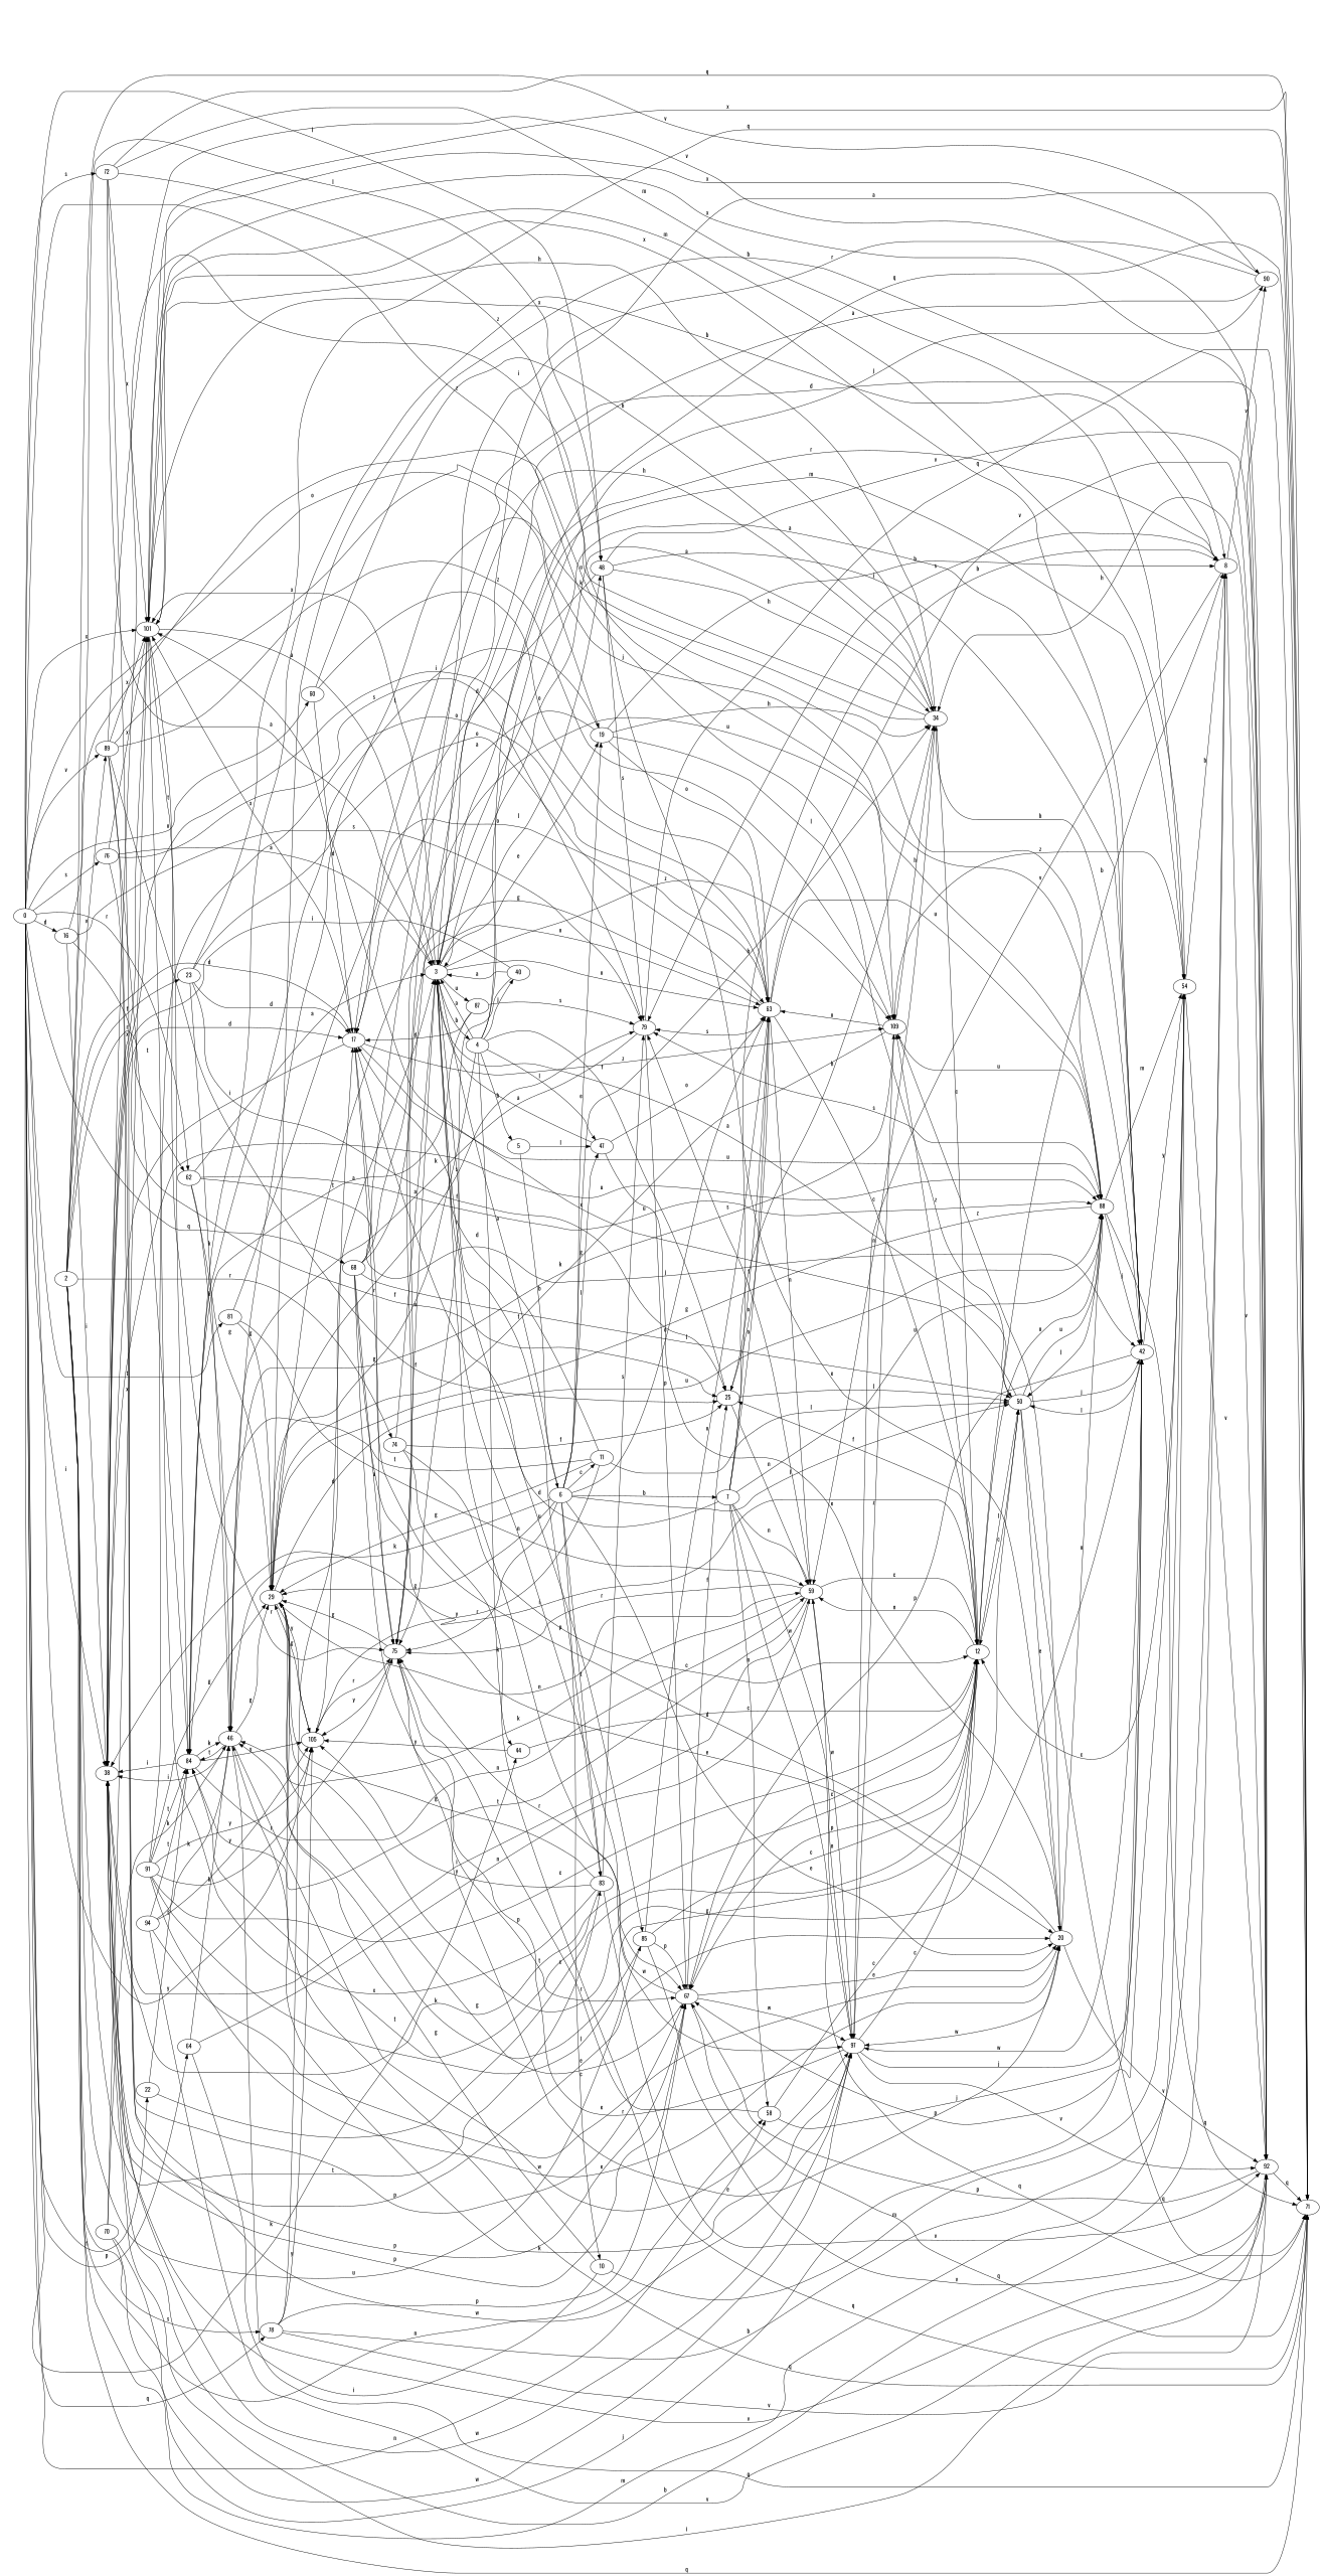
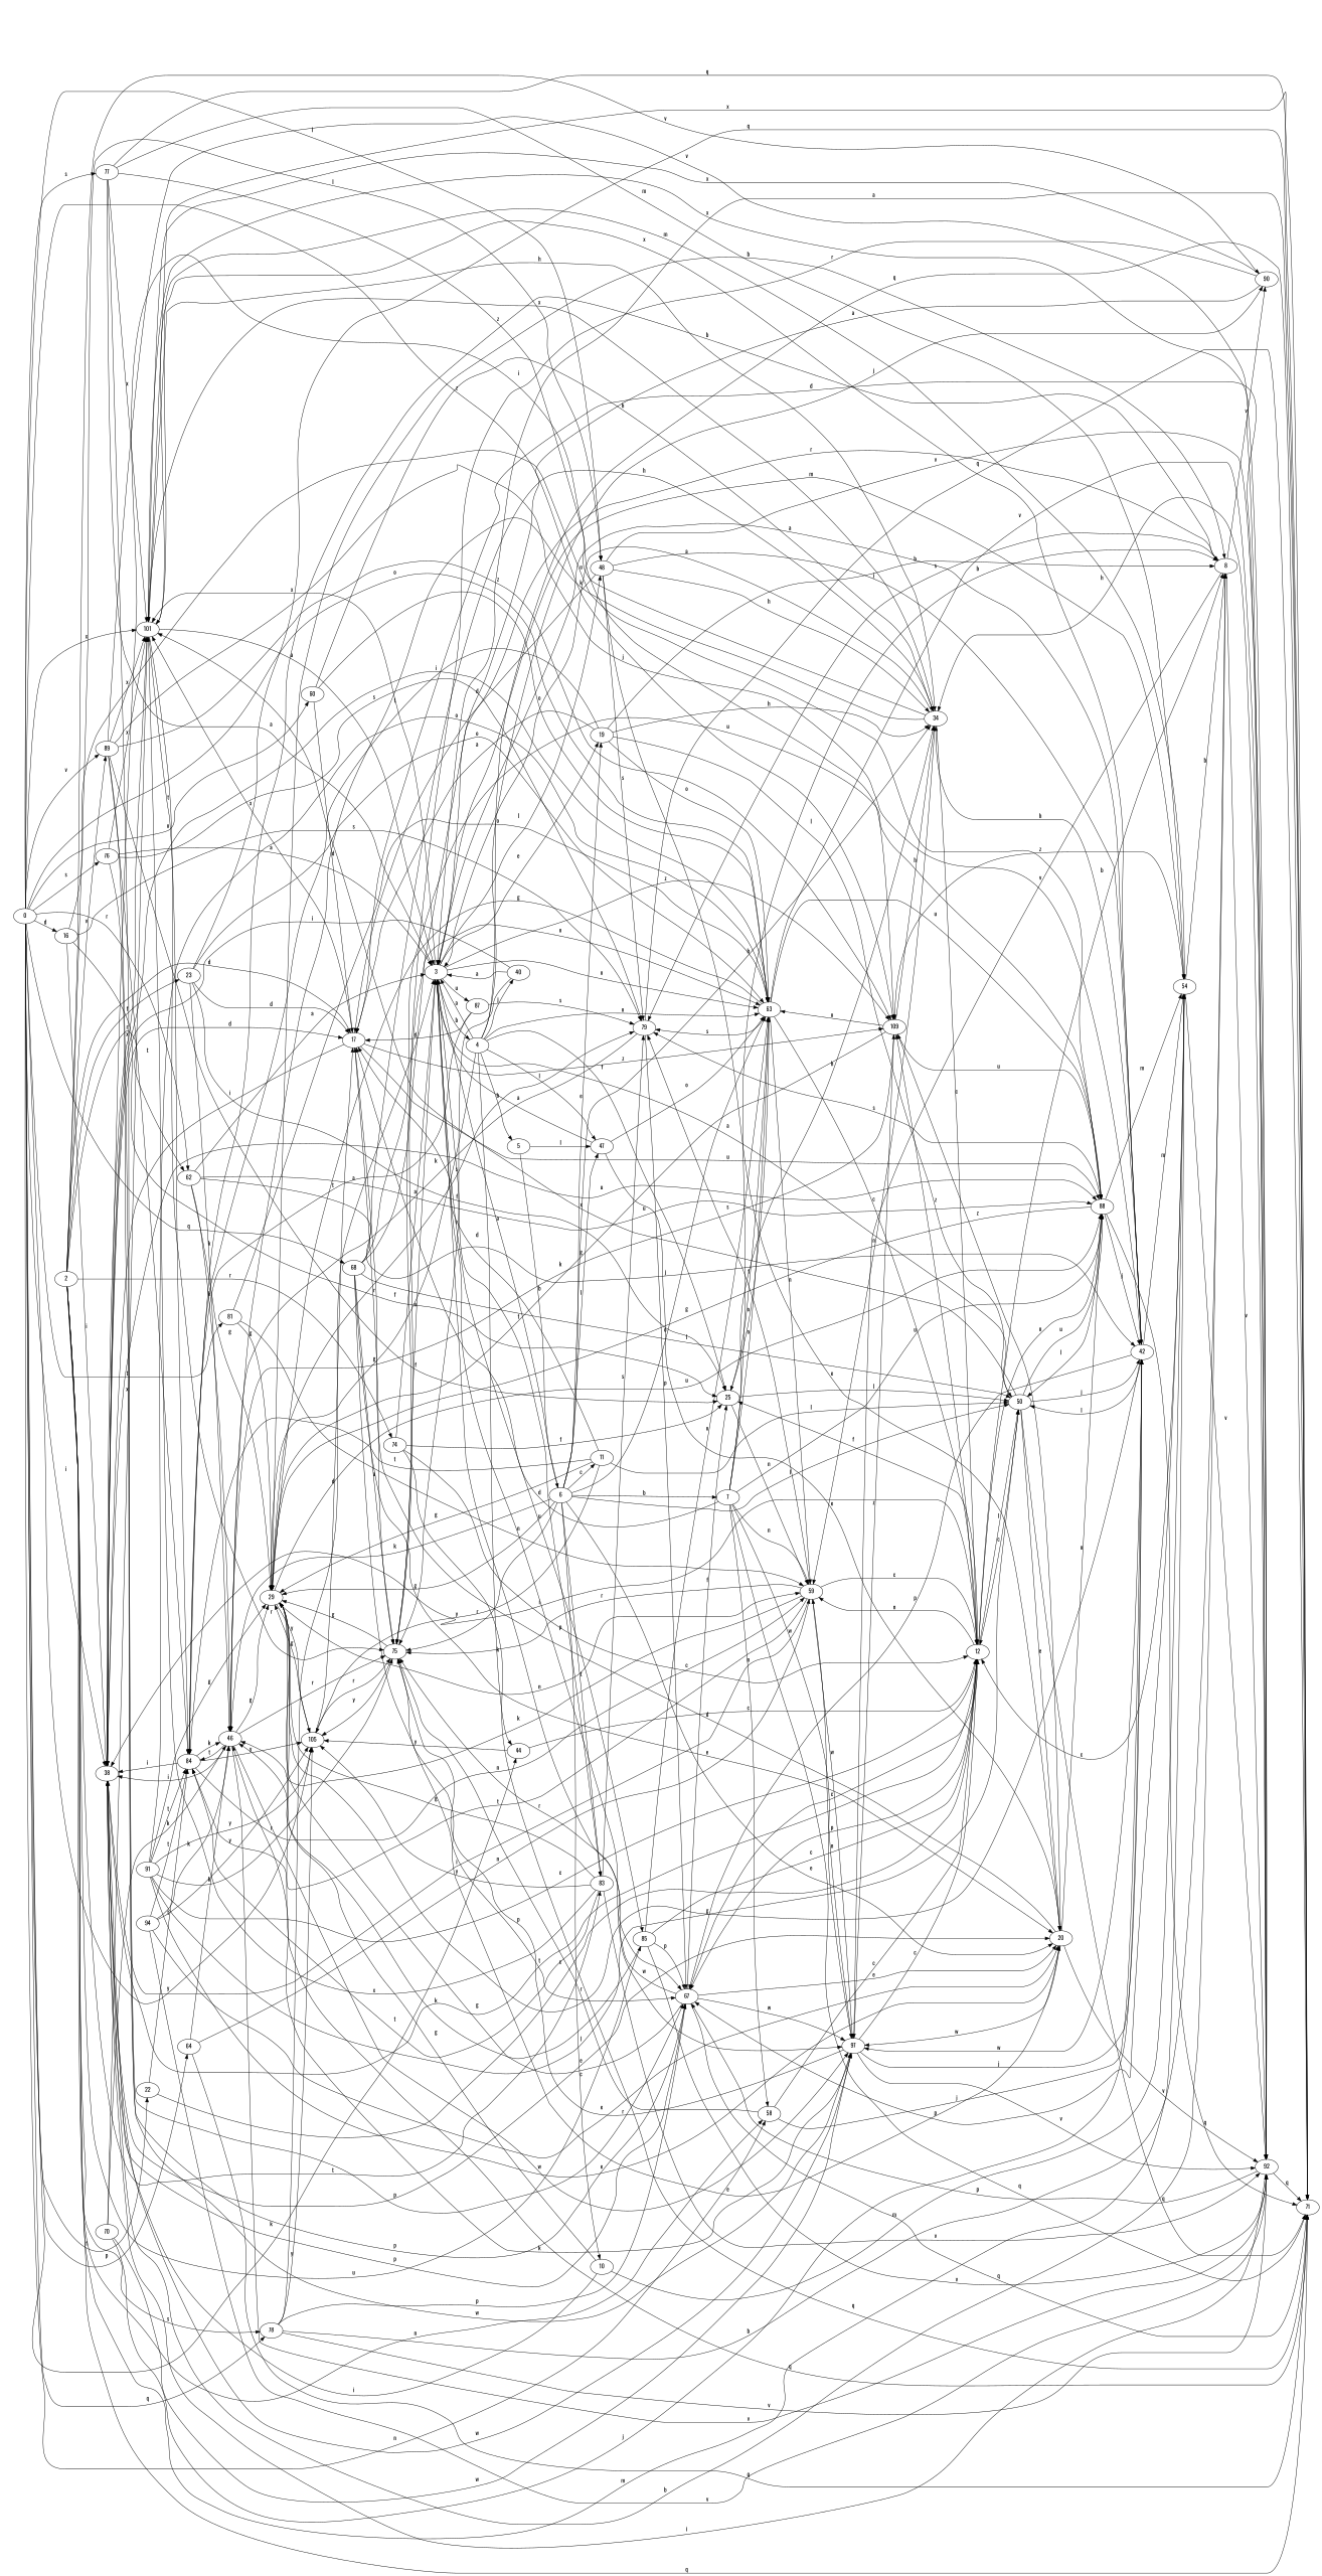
  strict digraph {
    fontname=Oswald
    rankdir=LR
    node [fontname=Oswald]
    edge [fontname=Oswald]
    0
    16
    22
    38
    44
    48
    58
    60
    63
    64
    68
    n12 [label=62]
    76
-   77 [label=72]
+   77
    81
    89
    101
    105
    109
    78
    25
    88
    79
    84
    12
    17
    67
    97
    20
    8
    42
    34
    92
    75
    29
    59
    71
    46
    50
    70
    3
    54
    2
    23
    74
    83
    85
    90
    4
    19
    87
    5
    40
    n54 [label=47]
    94
    6
    7
    10
    11
    91
    0 -> 16 [label=d]
    0 -> 22 [label=f]
    0 -> 38 [label=i]
    0 -> 44 [label=k]
    0 -> 48 [label=l]
    0 -> 58 [label=n]
    0 -> 60 [label=o]
-   0 -> 19 [label=o]
+   0 -> 63 [label=o]
    0 -> 64 [label=p]
    0 -> 68 [label=q]
    0 -> n12 [label=r]
    0 -> 76 [label=s]
    0 -> 77 [label=s]
    0 -> 81 [label=t]
    0 -> 89 [label=v]
    0 -> 101 [label=x]
    0 -> 105 [label=y]
    0 -> 109 [label=z]
    0 -> 78 [label=q]
    16 -> 38 [label=i]
    16 -> 25 [label=f]
    16 -> 88 [label=u]
    16 -> 79 [label=s]
    22 -> 84 [label=t]
    22 -> 12 [label=c]
    38 -> 101 [label=x]
    38 -> 88 [label=u]
    38 -> 12 [label=t]
    38 -> 17 [label=d]
    38 -> 67 [label=p]
    38 -> 97 [label=w]
    38 -> 20 [label=e]
    38 -> 8 [label=b]
    44 -> 105 [label=y]
    44 -> 12 [label=c]
    48 -> 79 [label=s]
    48 -> 17 [label=d]
    48 -> 20 [label=e]
    48 -> 42 [label=j]
    48 -> 34 [label=h]
    48 -> 92 [label=v]
    58 -> 12 [label=c]
    58 -> 42 [label=j]
    58 -> 75 [label=r]
    60 -> 63 [label=o]
    60 -> 17 [label=d]
    60 -> 34 [label=h]
    63 -> 38 [label=i]
    63 -> 25 [label=f]
    63 -> 88 [label=u]
    63 -> 79 [label=s]
    63 -> 12 [label=c]
    63 -> 92 [label=v]
    63 -> 29 [label=g]
    63 -> 59 [label=n]
    64 -> 59 [label=n]
    64 -> 71 [label=q]
    64 -> 46 [label=k]
    68 -> 63 [label=o]
    68 -> 88 [label=u]
    68 -> 67 [label=p]
    68 -> 20 [label=e]
    68 -> 34 [label=h]
    68 -> 75 [label=a]
    68 -> 50 [label=l]
    n12 -> 88 [label=u]
    n12 -> 42 [label=j]
    n12 -> 29 [label=g]
    n12 -> 46 [label=k]
    n12 -> 3 [label=a]
    76 -> 101 [label=x]
    76 -> 79 [label=s]
    76 -> 67 [label=p]
    76 -> 3 [label=a]
    77 -> 101 [label=x]
    77 -> 109 [label=z]
    77 -> 67 [label=p]
    77 -> 71 [label=q]
    77 -> 3 [label=a]
    77 -> 54 [label=m]
    81 -> 63 [label=o]
    81 -> 29 [label=g]
    81 -> 59 [label=n]
    89 -> 101 [label=x]
    89 -> 109 [label=z]
    89 -> 25 [label=f]
    89 -> 84 [label=t]
    89 -> 97 [label=w]
    89 -> 42 [label=j]
    89 -> 92 [label=v]
    101 -> 84 [label=t]
    101 -> 34 [label=h]
    101 -> 75 [label=r]
    101 -> 3 [label=a]
    101 -> 54 [label=m]
    105 -> 17 [label=d]
    105 -> 75 [label=r]
    105 -> 29 [label=g]
    109 -> 63 [label=o]
    109 -> 88 [label=u]
    109 -> 34 [label=h]
    109 -> 29 [label=g]
    109 -> 46 [label=k]
    78 -> 105 [label=y]
    78 -> 67 [label=p]
    78 -> 8 [label=b]
    78 -> 92 [label=v]
    78 -> 3 [label=a]
    25 -> 63 [label=o]
    25 -> 59 [label=n]
    25 -> 50 [label=l]
    88 -> 79 [label=s]
    88 -> 42 [label=j]
    88 -> 29 [label=g]
    88 -> 71 [label=q]
    88 -> 50 [label=l]
    88 -> 54 [label=m]
    79 -> 67 [label=p]
    79 -> 71 [label=q]
    79 -> 46 [label=k]
    84 -> 38 [label=i]
    84 -> 105 [label=y]
    84 -> 8 [label=b]
    84 -> 59 [label=n]
    84 -> 46 [label=k]
    12 -> 38 [label=i]
    12 -> 109 [label=z]
    12 -> 25 [label=f]
    12 -> 88 [label=u]
    12 -> 67 [label=p]
    12 -> 8 [label=b]
    12 -> 59 [label=n]
    12 -> 50 [label=l]
    17 -> 38 [label=i]
    17 -> 101 [label=x]
    17 -> 109 [label=z]
    17 -> 88 [label=u]
    17 -> 75 [label=r]
    67 -> 25 [label=f]
    67 -> 12 [label=c]
    67 -> 97 [label=w]
    67 -> 20 [label=e]
    67 -> 75 [label=r]
    67 -> 29 [label=g]
    67 -> 71 [label=q]
    97 -> 109 [label=z]
    97 -> 12 [label=c]
    97 -> 42 [label=j]
    97 -> 92 [label=v]
    97 -> 75 [label=r]
    97 -> 59 [label=n]
    97 -> 46 [label=k]
    20 -> 109 [label=z]
    20 -> 88 [label=u]
    20 -> 17 [label=d]
    20 -> 97 [label=w]
    20 -> 92 [label=v]
    8 -> 79 [label=s]
    8 -> 97 [label=v]
    8 -> 92 [label=v]
    8 -> 75 [label=r]
    8 -> 90 [label=v]
    42 -> 101 [label=x]
    42 -> 67 [label=p]
    42 -> 97 [label=w]
    42 -> 34 [label=h]
    42 -> 29 [label=g]
    42 -> 50 [label=l]
    42 -> 3 [label=a]
-   42 -> 54 [label=y]
+   42 -> 54 [label=m]
    34 -> 38 [label=i]
    34 -> 101 [label=x]
    34 -> 12 [label=c]
    34 -> 59 [label=n]
    34 -> 46 [label=k]
    34 -> 3 [label=a]
    92 -> 38 [label=i]
    92 -> 101 [label=x]
    92 -> 17 [label=d]
    92 -> 67 [label=p]
    92 -> 34 [label=h]
    92 -> 71 [label=q]
    75 -> 105 [label=y]
    75 -> 20 [label=e]
    75 -> 29 [label=g]
    75 -> 3 [label=a]
    29 -> 105 [label=y]
    29 -> 88 [label=u]
    29 -> 79 [label=s]
    29 -> 8 [label=b]
    29 -> 59 [label=n]
    29 -> 71 [label=q]
    59 -> 38 [label=i]
    59 -> 79 [label=s]
    59 -> 84 [label=t]
    59 -> 12 [label=c]
    59 -> 97 [label=w]
    59 -> 75 [label=r]
    59 -> 46 [label=k]
    71 -> 101 [label=x]
    71 -> 3 [label=a]
    46 -> 38 [label=i]
    46 -> 84 [label=t]
    46 -> 97 [label=w]
    46 -> 92 [label=v]
+   46 -> 75 [label=r]
    46 -> 29 [label=g]
    50 -> 101 [label=x]
    50 -> 88 [label=u]
    50 -> 12 [label=c]
    50 -> 20 [label=e]
    50 -> 42 [label=j]
    50 -> 71 [label=q]
    50 -> 3 [label=a]
    70 -> 101 [label=x]
    70 -> 97 [label=w]
    70 -> 42 [label=j]
    70 -> 46 [label=k]
    3 -> 48 [label=l]
    3 -> 63 [label=o]
    3 -> 101 [label=x]
    3 -> 109 [label=z]
    3 -> 67 [label=p]
    3 -> 97 [label=w]
    3 -> 54 [label=m]
    3 -> 83 [label=t]
    3 -> 85 [label=u]
    3 -> 4 [label=b]
    3 -> 19 [label=e]
    3 -> 87 [label=u]
    54 -> 109 [label=z]
    54 -> 12 [label=c]
    54 -> 67 [label=p]
    54 -> 8 [label=b]
    54 -> 92 [label=v]
    2 -> 48 [label=l]
    2 -> 58 [label=n]
    2 -> n12 [label=r]
    2 -> 89 [label=v]
    2 -> 78 [label=s]
    2 -> 17 [label=d]
    2 -> 71 [label=q]
    2 -> 54 [label=m]
    2 -> 23 [label=f]
    2 -> 74 [label=r]
    2 -> 83 [label=t]
    2 -> 85 [label=u]
    2 -> 90 [label=v]
    23 -> 63 [label=o]
    23 -> 25 [label=f]
    23 -> 17 [label=d]
    23 -> 71 [label=q]
    23 -> 46 [label=k]
    74 -> 25 [label=f]
    74 -> 12 [label=c]
    74 -> 71 [label=q]
    74 -> 3 [label=a]
    83 -> 101 [label=x]
    83 -> 105 [label=y]
    83 -> 79 [label=s]
    83 -> 84 [label=t]
    83 -> 92 [label=v]
    83 -> 29 [label=g]
    85 -> 63 [label=o]
    85 -> 12 [label=c]
    85 -> 67 [label=p]
    85 -> 92 [label=v]
    85 -> 46 [label=k]
    90 -> 101 [label=x]
    90 -> 75 [label=r]
    90 -> 3 [label=a]
    4 -> 44 [label=k]
+   4 -> 63 [label=o]
    4 -> 25 [label=f]
    4 -> 29 [label=g]
    4 -> 71 [label=q]
    4 -> 3 [label=a]
    4 -> 90 [label=j]
    4 -> 5 [label=b]
    4 -> 40 [label=j]
    4 -> n54 [label=l]
    19 -> 63 [label=o]
    19 -> 84 [label=t]
    19 -> 17 [label=a]
    19 -> 8 [label=b]
    19 -> 34 [label=h]
    19 -> 50 [label=l]
    87 -> 79 [label=s]
    87 -> 84 [label=t]
    87 -> 17 [label=d]
    5 -> n54 [label=l]
    5 -> 6 [label=b]
    40 -> 38 [label=i]
    40 -> 75 [label=r]
    40 -> 3 [label=a]
    n54 -> 63 [label=o]
    n54 -> 20 [label=e]
    n54 -> 3 [label=a]
    94 -> 105 [label=y]
    94 -> 84 [label=t]
    94 -> 20 [label=e]
    94 -> 92 [label=v]
    94 -> 46 [label=k]
    6 -> 63 [label=o]
    6 -> 20 [label=e]
    6 -> 34 [label=h]
    6 -> 75 [label=r]
    6 -> 29 [label=g]
    6 -> 46 [label=k]
    6 -> 50 [label=l]
    6 -> 3 [label=a]
    6 -> 83 [label=t]
    6 -> 19 [label=e]
    6 -> n54 [label=l]
    6 -> 7 [label=b]
    6 -> 10 [label=c]
    6 -> 11 [label=c]
    7 -> 58 [label=n]
    7 -> 63 [label=o]
    7 -> 88 [label=u]
    7 -> 17 [label=d]
    7 -> 97 [label=w]
    7 -> 8 [label=b]
    7 -> 34 [label=h]
    7 -> 59 [label=n]
    7 -> 71 [label=q]
    10 -> 38 [label=i]
    10 -> 29 [label=g]
    10 -> 54 [label=m]
    11 -> 105 [label=y]
    11 -> 84 [label=t]
    11 -> 17 [label=d]
    11 -> 29 [label=g]
    11 -> 50 [label=l]
    91 -> 63 [label=o]
    91 -> 105 [label=y]
    91 -> 84 [label=t]
    91 -> 12 [label=c]
    91 -> 20 [label=e]
    91 -> 75 [label=r]
    91 -> 29 [label=g]
    91 -> 50 [label=l]
  }
